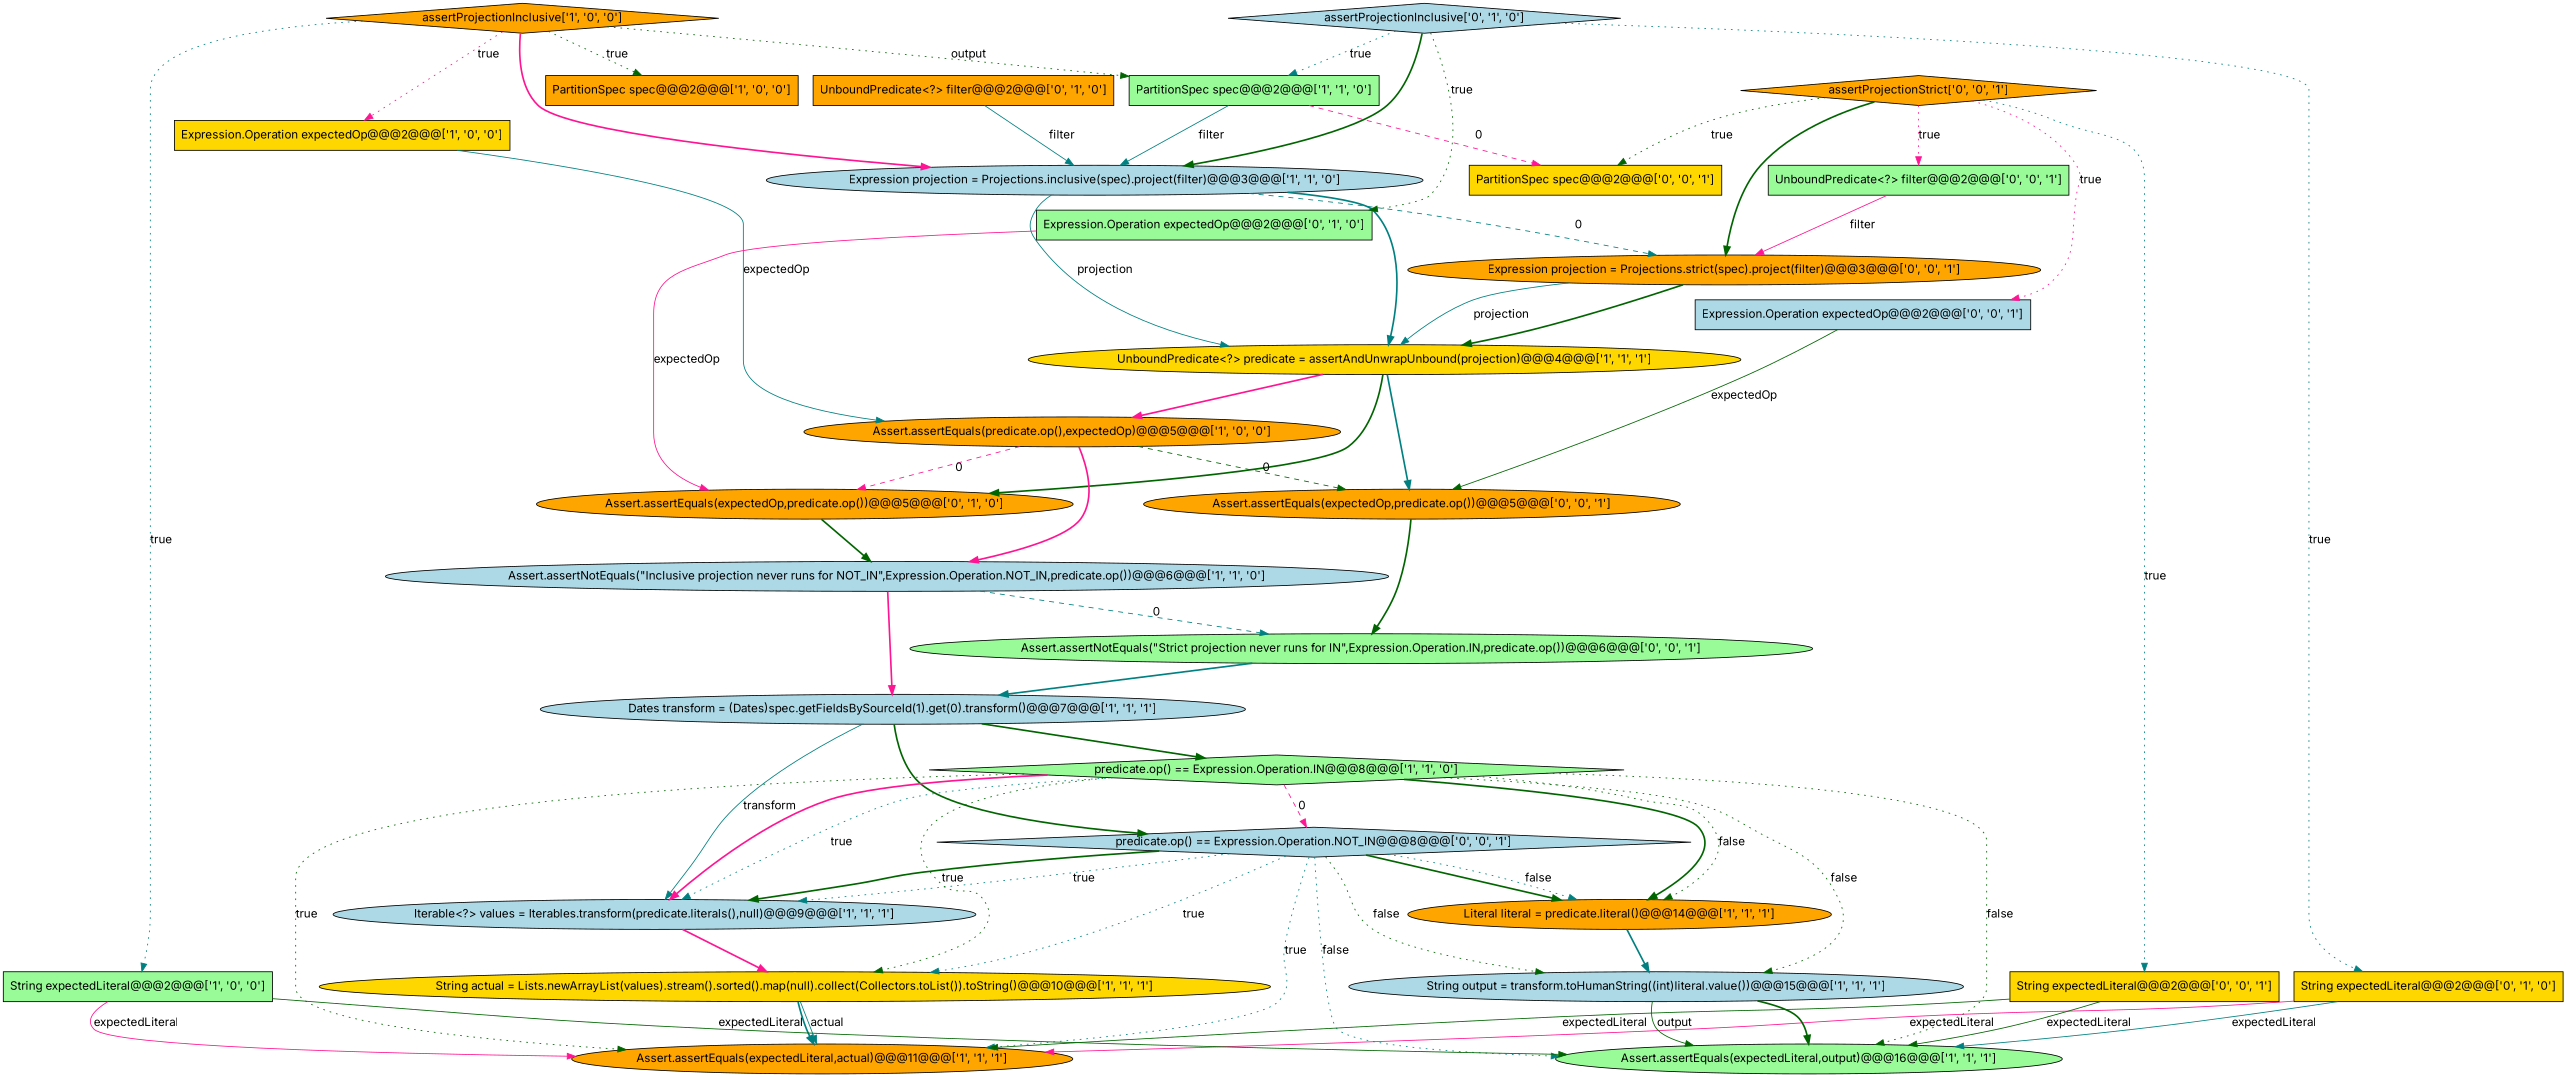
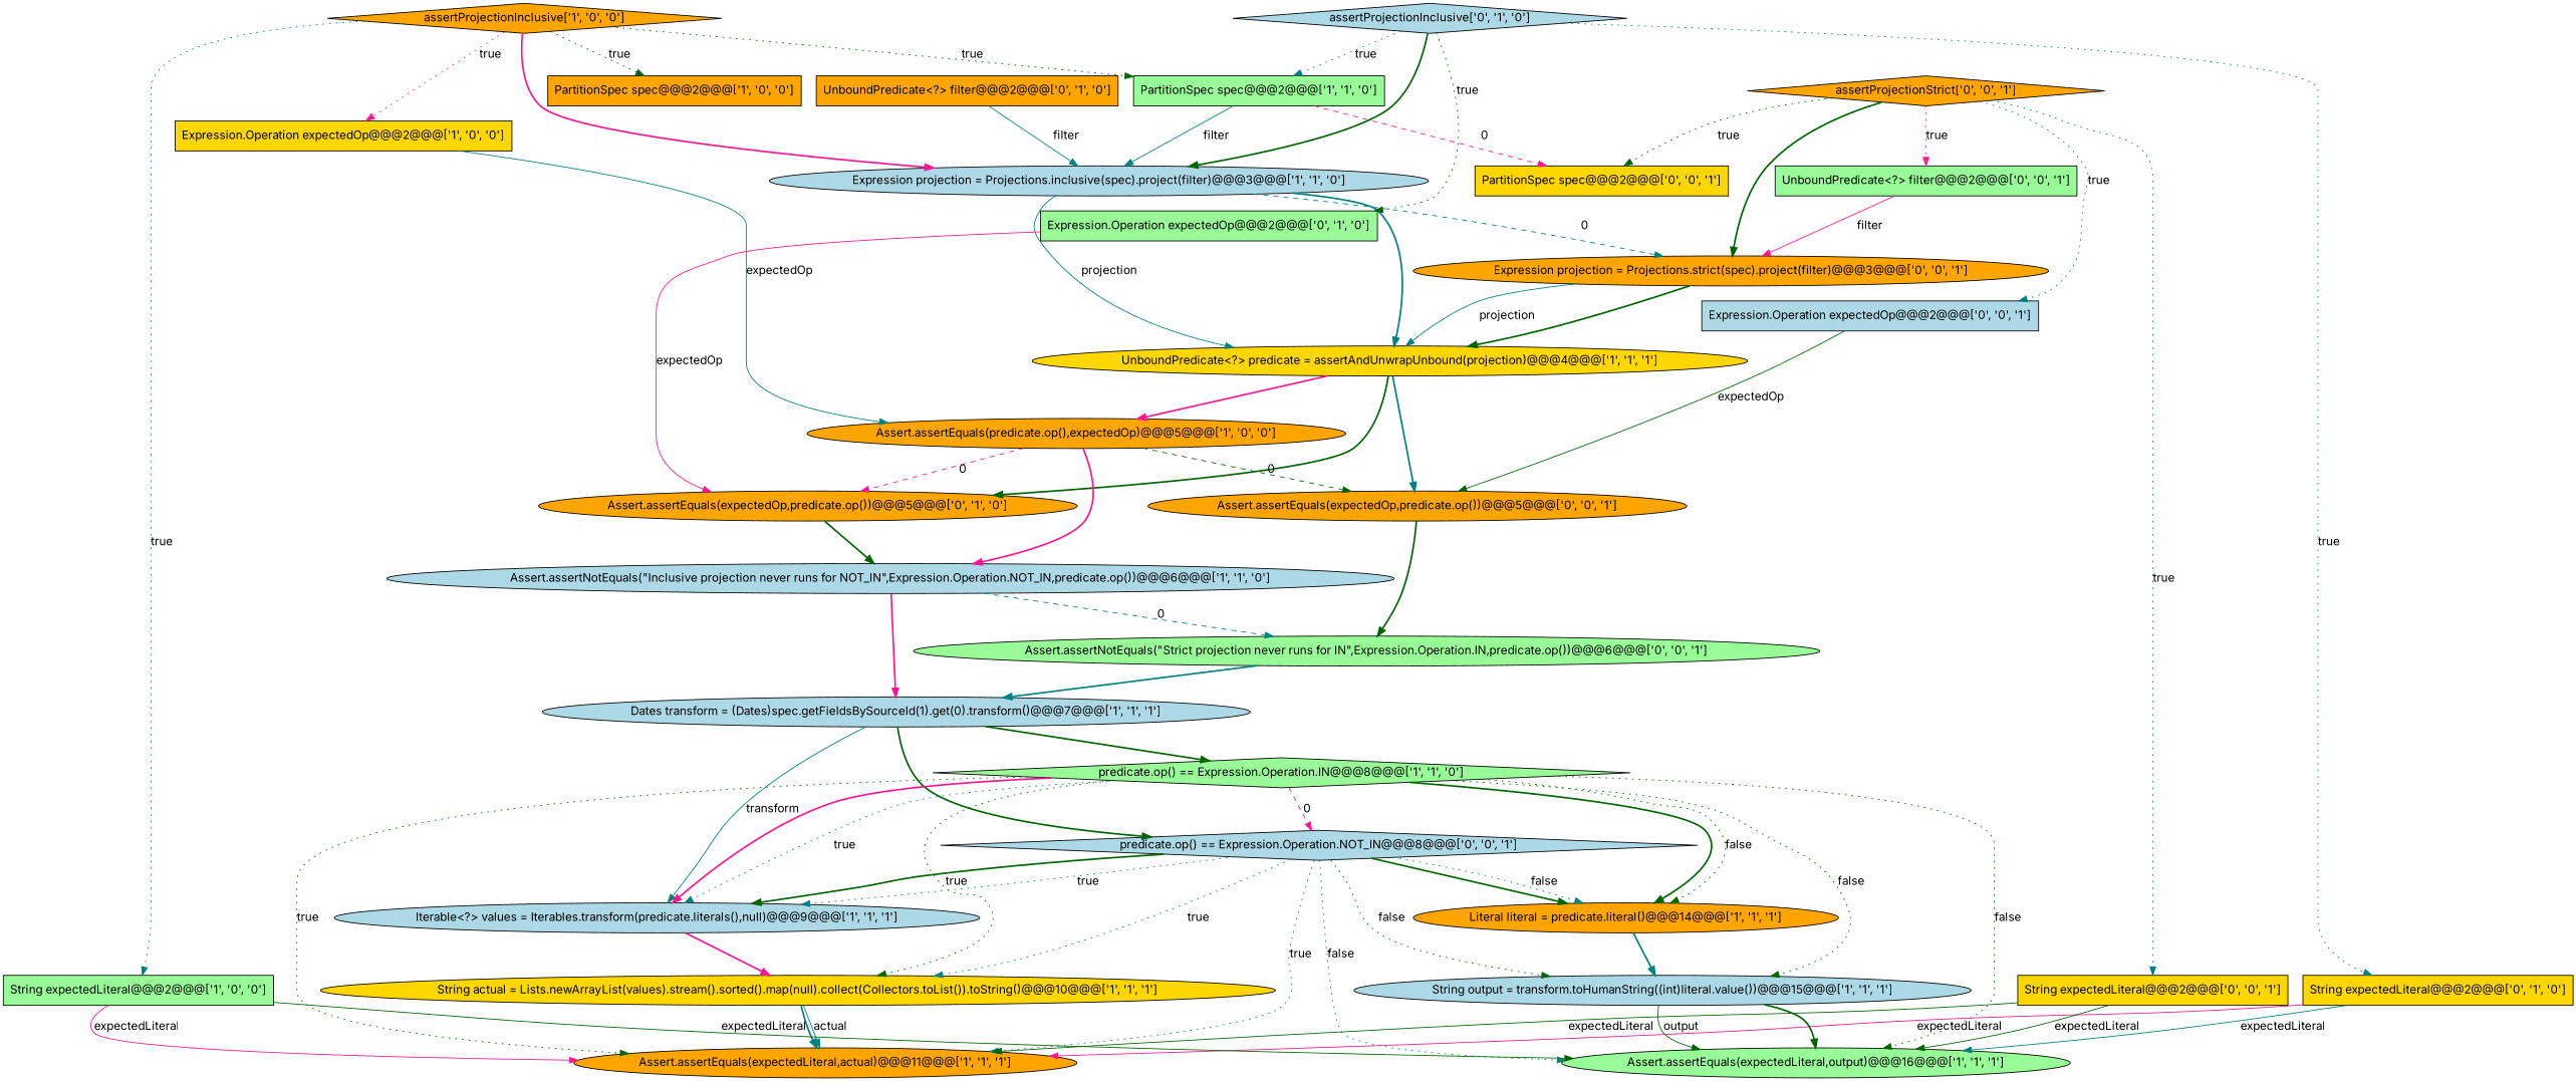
  digraph {
    fontname=Inter
    node [fillcolor=orange fontname=Inter shape=ellipse style=filled]
    edge [color=darkgreen fontname=Inter style=bold]
    n1 [fillcolor=lightblue label="Iterable<?> values = Iterables.transform(predicate.literals(),null)@@@9@@@['1', '1', '1']"]
    n2 [fillcolor=gold label="String actual = Lists.newArrayList(values).stream().sorted().map(null).collect(Collectors.toList()).toString()@@@10@@@['1', '1', '1']"]
    n3 [label="Assert.assertEquals(expectedLiteral,actual)@@@11@@@['1', '1', '1']"]
    n4 [fillcolor=gold label="String expectedLiteral@@@2@@@['0', '1', '0']" shape=box]
    n5 [fillcolor=palegreen label="Assert.assertEquals(expectedLiteral,output)@@@16@@@['1', '1', '1']"]
    n6 [fillcolor=palegreen label="Assert.assertNotEquals(\"Strict projection never runs for IN\",Expression.Operation.IN,predicate.op())@@@6@@@['0', '0', '1']"]
    n7 [fillcolor=lightblue label="Dates transform = (Dates)spec.getFieldsBySourceId(1).get(0).transform()@@@7@@@['1', '1', '1']"]
    n8 [fillcolor=lightblue label="predicate.op() == Expression.Operation.NOT_IN@@@8@@@['0', '0', '1']" shape=diamond]
    n9 [fillcolor=palegreen label="predicate.op() == Expression.Operation.IN@@@8@@@['1', '1', '0']" shape=diamond]
    n10 [label="Literal literal = predicate.literal()@@@14@@@['1', '1', '1']"]
    n11 [fillcolor=lightblue label="String output = transform.toHumanString((int)literal.value())@@@15@@@['1', '1', '1']"]
    n12 [fillcolor=lightblue label="Expression projection = Projections.inclusive(spec).project(filter)@@@3@@@['1', '1', '0']"]
    n13 [label="Expression projection = Projections.strict(spec).project(filter)@@@3@@@['0', '0', '1']"]
    n14 [fillcolor=gold label="UnboundPredicate<?> predicate = assertAndUnwrapUnbound(projection)@@@4@@@['1', '1', '1']"]
    n15 [label="Assert.assertEquals(expectedOp,predicate.op())@@@5@@@['0', '1', '0']"]
    n16 [label="Assert.assertEquals(predicate.op(),expectedOp)@@@5@@@['1', '0', '0']"]
    n17 [label="Assert.assertEquals(expectedOp,predicate.op())@@@5@@@['0', '0', '1']"]
    n18 [fillcolor=lightblue label="Assert.assertNotEquals(\"Inclusive projection never runs for NOT_IN\",Expression.Operation.NOT_IN,predicate.op())@@@6@@@['1', '1', '0']"]
    n19 [fillcolor=palegreen label="PartitionSpec spec@@@2@@@['1', '1', '0']" shape=box]
    n20 [fillcolor=gold label="PartitionSpec spec@@@2@@@['0', '0', '1']" shape=box]
    n21 [fillcolor=gold label="Expression.Operation expectedOp@@@2@@@['1', '0', '0']" shape=box]
    n22 [label="assertProjectionStrict['0', '0', '1']" shape=diamond]
    n23 [fillcolor=gold label="String expectedLiteral@@@2@@@['0', '0', '1']" shape=box]
    n24 [fillcolor=lightblue label="Expression.Operation expectedOp@@@2@@@['0', '0', '1']" shape=box]
    n25 [fillcolor=palegreen label="UnboundPredicate<?> filter@@@2@@@['0', '0', '1']" shape=box]
    n26 [label="PartitionSpec spec@@@2@@@['1', '0', '0']" shape=box]
    n27 [label="assertProjectionInclusive['1', '0', '0']" shape=diamond]
    n28 [fillcolor=palegreen label="String expectedLiteral@@@2@@@['1', '0', '0']" shape=box]
    n29 [fillcolor=lightblue label="assertProjectionInclusive['0', '1', '0']" shape=diamond]
    n30 [fillcolor=palegreen label="Expression.Operation expectedOp@@@2@@@['0', '1', '0']" shape=box]
    n31 [label="UnboundPredicate<?> filter@@@2@@@['0', '1', '0']" shape=box]
    n1 -> n2 [color=deeppink]
    n2 -> n3 [color=teal label=actual style=solid]
    n2 -> n3 [color=teal]
    n4 -> n3 [color=deeppink label=expectedLiteral style=solid]
    n4 -> n5 [color=teal label=expectedLiteral style=solid]
    n6 -> n7 [color=teal]
    n7 -> n1 [color=teal label=transform style=solid]
    n7 -> n8
    n7 -> n9
    n8 -> n1 [color=teal label=true style=dotted]
    n8 -> n1
    n8 -> n2 [color=teal label=true style=dotted]
    n8 -> n3 [color=teal label=true style=dotted]
    n8 -> n5 [color=teal label=false style=dotted]
    n8 -> n10
    n8 -> n10 [color=teal label=false style=dotted]
    n8 -> n11 [label=false style=dotted]
    n9 -> n1 [color=deeppink]
    n9 -> n1 [color=teal label=true style=dotted]
    n9 -> n2 [label=true style=dotted]
    n9 -> n3 [label=true style=dotted]
    n9 -> n5 [label=false style=dotted]
    n9 -> n8 [color=deeppink label=0 style=dashed]
    n9 -> n10
    n9 -> n10 [label=false style=dotted]
    n9 -> n11 [label=false style=dotted]
    n10 -> n11 [color=teal]
    n11 -> n5 [label=output style=solid]
    n11 -> n5
    n12 -> n13 [color=teal label=0 style=dashed]
    n12 -> n14 [color=teal label=projection style=solid]
    n12 -> n14 [color=teal]
    n13 -> n14
    n13 -> n14 [color=teal label=projection style=solid]
    n14 -> n15
    n14 -> n16 [color=deeppink]
    n14 -> n17 [color=teal]
    n15 -> n18
    n16 -> n15 [color=deeppink label=0 style=dashed]
    n16 -> n17 [label=0 style=dashed]
    n16 -> n18 [color=deeppink]
    n17 -> n6
    n18 -> n6 [color=teal label=0 style=dashed]
    n18 -> n7 [color=deeppink]
    n19 -> n12 [color=teal label=filter style=solid]
    n19 -> n20 [color=deeppink label=0 style=dashed]
    n21 -> n16 [color=teal label=expectedOp style=solid]
    n22 -> n13
    n22 -> n20 [label=true style=dotted]
    n22 -> n23 [color=teal label=true style=dotted]
-   n22 -> n24 [color=deeppink label=true style=dotted]
+   n22 -> n24 [color=teal label=true style=dotted]
    n22 -> n25 [color=deeppink label=true style=dotted]
    n23 -> n3 [label=expectedLiteral style=solid]
    n23 -> n5 [label=expectedLiteral style=solid]
    n24 -> n17 [label=expectedOp style=solid]
    n25 -> n13 [color=deeppink label=filter style=solid]
    n27 -> n12 [color=deeppink]
-   n27 -> n19 [label=output style=dotted]
+   n27 -> n19 [label=true style=dotted]
    n27 -> n21 [color=deeppink label=true style=dotted]
    n27 -> n26 [label=true style=dotted]
    n27 -> n28 [color=teal label=true style=dotted]
    n28 -> n3 [color=deeppink label=expectedLiteral style=solid]
    n28 -> n5 [label=expectedLiteral style=solid]
    n29 -> n4 [color=teal label=true style=dotted]
    n29 -> n12
    n29 -> n19 [color=teal label=true style=dotted]
    n29 -> n30 [label=true style=dotted]
    n30 -> n15 [color=deeppink label=expectedOp style=solid]
    n31 -> n12 [color=teal label=filter style=solid]
  }
